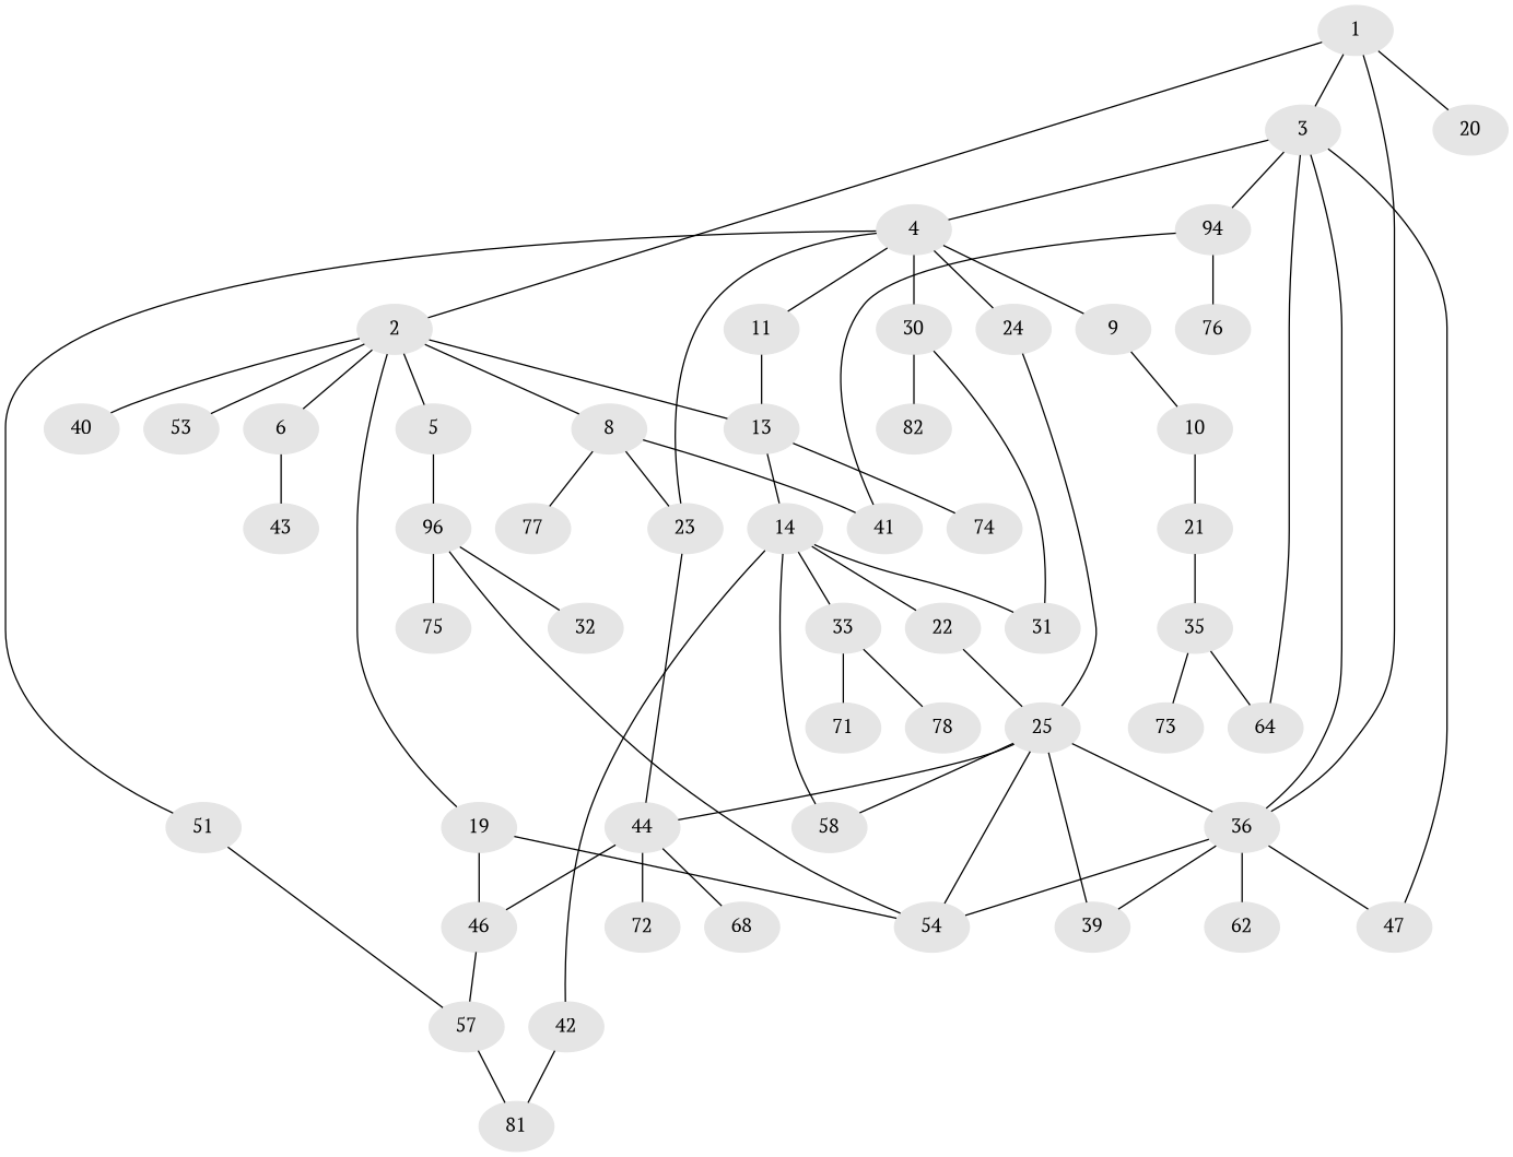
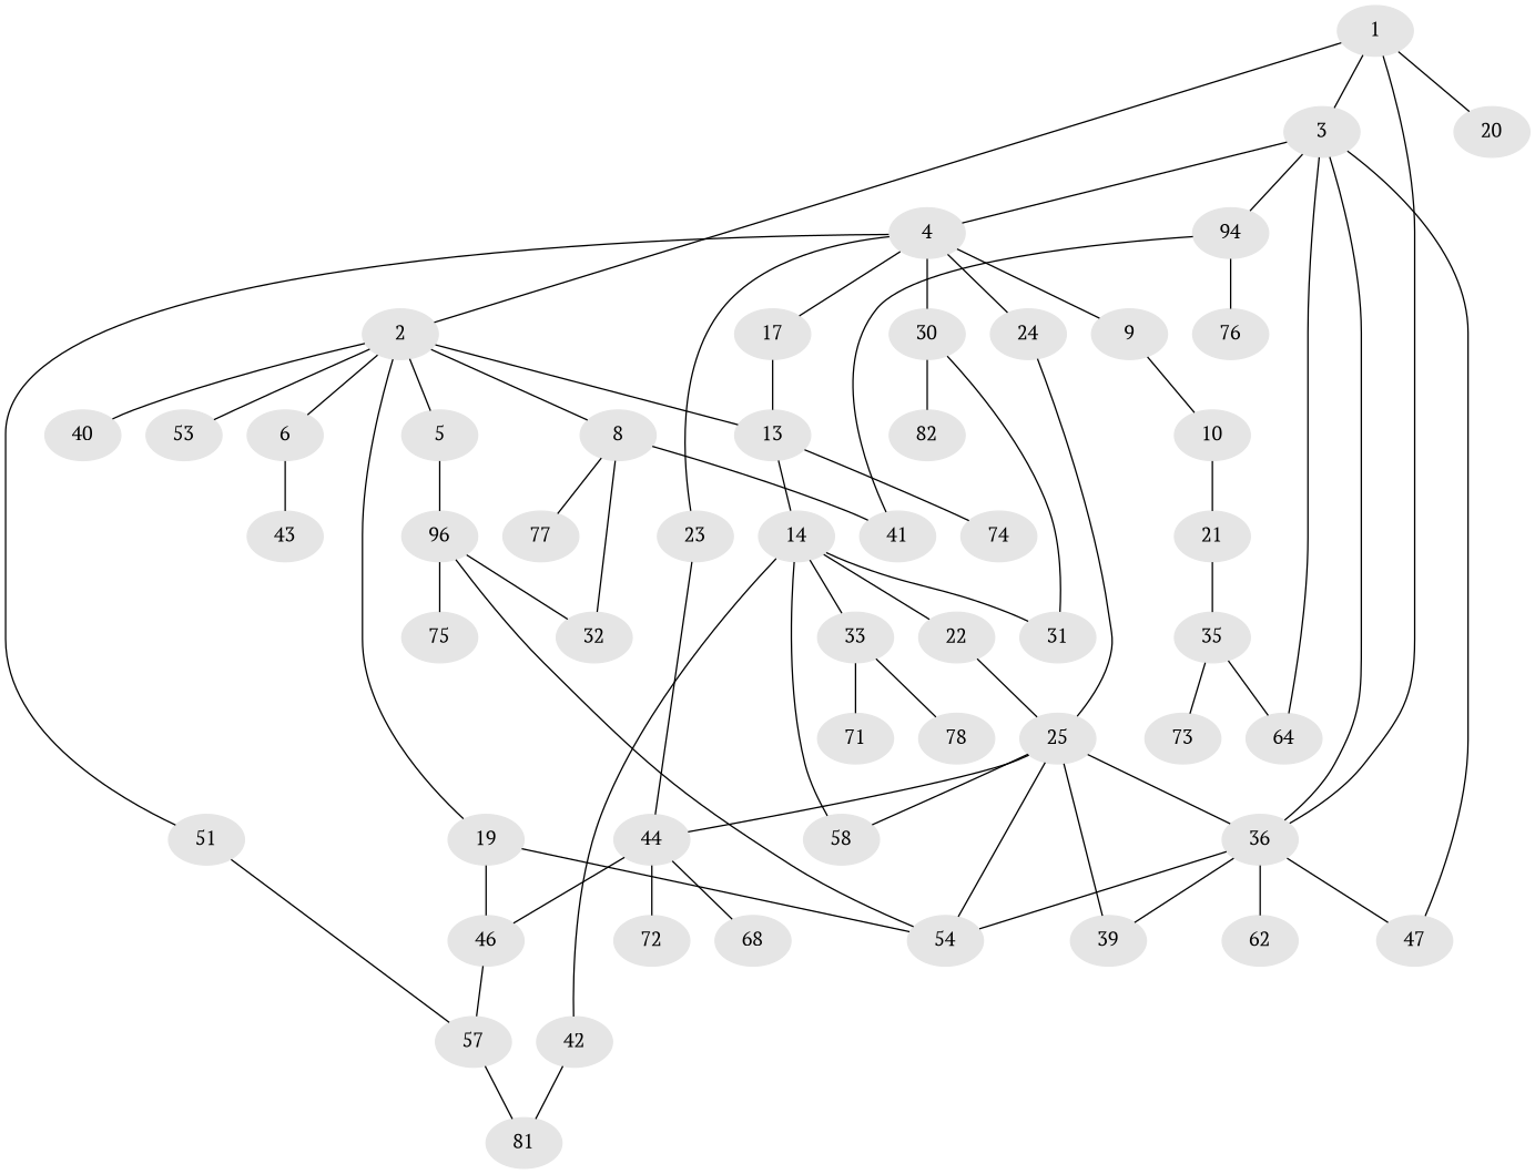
  graph {
    fontname="PT Serif"
    node [color=gray90 fontname="PT Serif" style=filled]
    edge [fontname="PT Serif"]
    1 [super="+7"]
    2 [super="+12"]
    3 [super="+15"]
    20 [super="+66"]
    36 [super="+52"]
    5 [super="+17"]
    6
    8 [super="+56"]
    13 [super="+27"]
    19 [super="+28"]
    40
    53
    4 [super="+16"]
    n14 [label=94 super="+59"]
    47
    64 [super="+79"]
    54 [super="+61"]
    39 [super="+70"]
    62
    n20 [label=96 super="+60"]
    43
    41
    23
    77
    14 [super="+18"]
    74
    46 [super="+48"]
    9
-   11 [super="+50"]
+   11 [super="+50" label=17]
    24
    30
    51 [super="+55"]
    76
    10 [super="+29"]
    44 [super="+67"]
    25 [super="+45"]
    31
    82
    57
    32
    75
    21 [super="+69"]
    35 [super="+38"]
    22 [super="+63"]
    33 [super="+65"]
    42 [super="+49"]
    58 [super="+80"]
    71
    78
    81
    73
    68
    72
    1 -- 2
    1 -- 3
    1 -- 20
    1 -- 36
    2 -- 5
    2 -- 6
    2 -- 8
    2 -- 13
    2 -- 19
    2 -- 40
    2 -- 53
    3 -- 36
    3 -- 4
    3 -- n14
    3 -- 47
    3 -- 64
    36 -- 47
    36 -- 54
    36 -- 39
    36 -- 62
    5 -- n20
    6 -- 43
    8 -- 41
-   8 -- 23
+   8 -- 32
    8 -- 77
    13 -- 14
    13 -- 74
    19 -- 54
    19 -- 46
    4 -- 23
    4 -- 9
    4 -- 11
    4 -- 24
    4 -- 30
    4 -- 51
    n14 -- 41
    n14 -- 76
    n20 -- 54
    n20 -- 32
    n20 -- 75
    23 -- 44
    14 -- 31
    14 -- 22
    14 -- 33
    14 -- 42
    14 -- 58
    46 -- 57
    9 -- 10
    11 -- 13
    24 -- 25
    30 -- 31
    30 -- 82
    51 -- 57
    10 -- 21
    44 -- 46
    44 -- 68
    44 -- 72
    25 -- 36
    25 -- 54
    25 -- 39
    25 -- 44
    25 -- 58
    57 -- 81
    21 -- 35
    35 -- 64
    35 -- 73
    22 -- 25
    33 -- 71
    33 -- 78
    42 -- 81
  }
